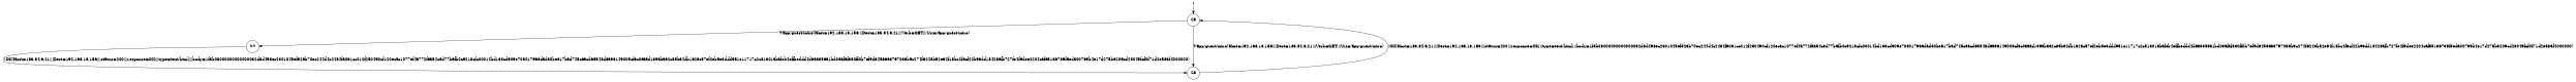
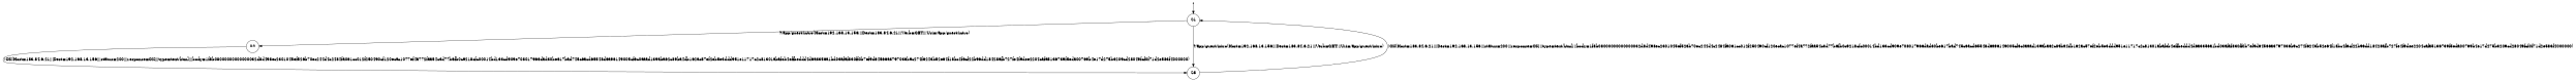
  digraph {
    node [shape=circle]
    S00 [shape=point]
-   n2 [label=S5]
+   n2 [label=S1]
    n3 [label=S2]
    n4 [label=S8]
    S00 -> n2
    n2 -> n3 [label="?/app/guest/intro(Host=192.168.13.156|||Dest=183.84.6.21|||Verb=GET|||Uri=/app/guest/intro)"]
    n2 -> n4 [label="?/app/guest/intro(Host=192.168.13.156|||Dest=183.84.6.21|||Verb=GET|||Uri=/app/guest/intro)"]
    n3 -> n4 [label="!OK(Host=183.84.6.21|||Dest=192.168.13.156|||status=200|||response=OK|||type=text/html|||body=1f8b08000000000000032d8d498ec2301045ef526b70ec244d4c2484fa061cc012f250490cf120ecac1077ef4a772faa54c3d77b6fb0c9218cfc00014bd133cd909e708017966dad30be617bad745c6acd65548d6a96149005cf6c0aaad139aba62c89ba4db162ac57ef2eb5e3ddd951e11717c2c81301abafeb4effbeddd4d6a3356a1bd03afaf830ff0b7ef9d64566a3797036b9c274f6243b52e64f18bc4f6cf22b96dd18428afb727fe4f9dee2204cafa5136739f5eda00769b4e17d275b3209cd28049fcf0f71d2e583f4000000)"]
    n4 -> n2 [label="!OK(Host=183.84.6.21|||Dest=192.168.13.156|||status=200|||response=OK|||type=text/html|||body=1f8b08000000000000032d8d498ec2301045ef526b70ec244d4c2484fa061cc012f250490cf120ecac1077ef4a772faa54c3d77b6fb0c9218cfc00014bd133cd909e708017966dad30be617bad745c6acd65548d6a96149005cf6c0aaad139aba62c89ba4db162ac57ef2eb5e3ddd951e11717c2c81301abafeb4effbeddd4d6a3356a1bd03afaf830ff0b7ef9d64566a3797036b9c274f6243b52e64f18bc4f6cf22b96dd18428afb727fe4f9dee2204cafa5136739f5eda00769b4e17d275b3209cd28049fcf0f71d2e583f4000000)"]
  }
